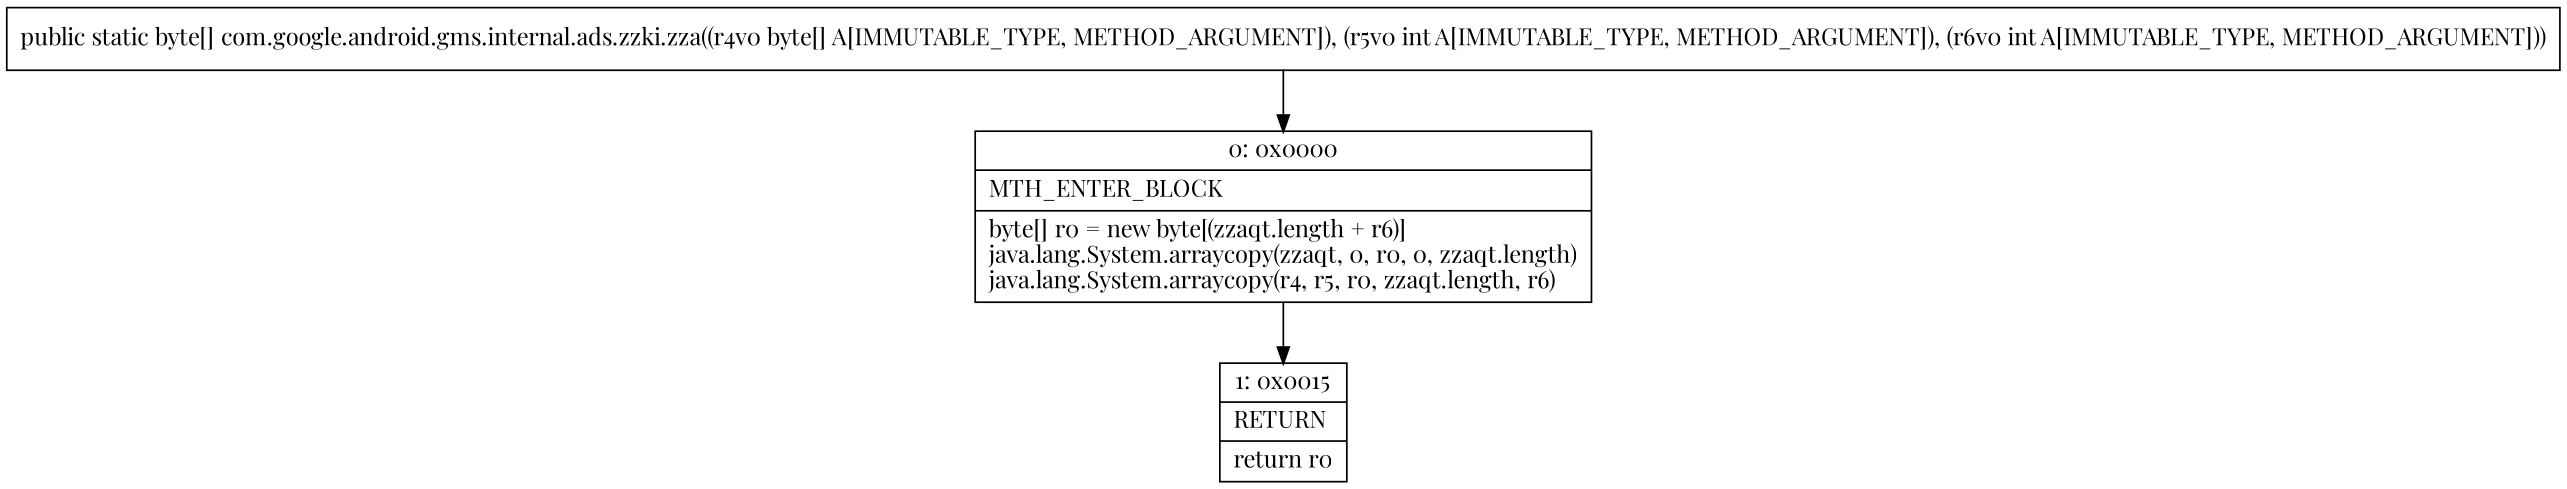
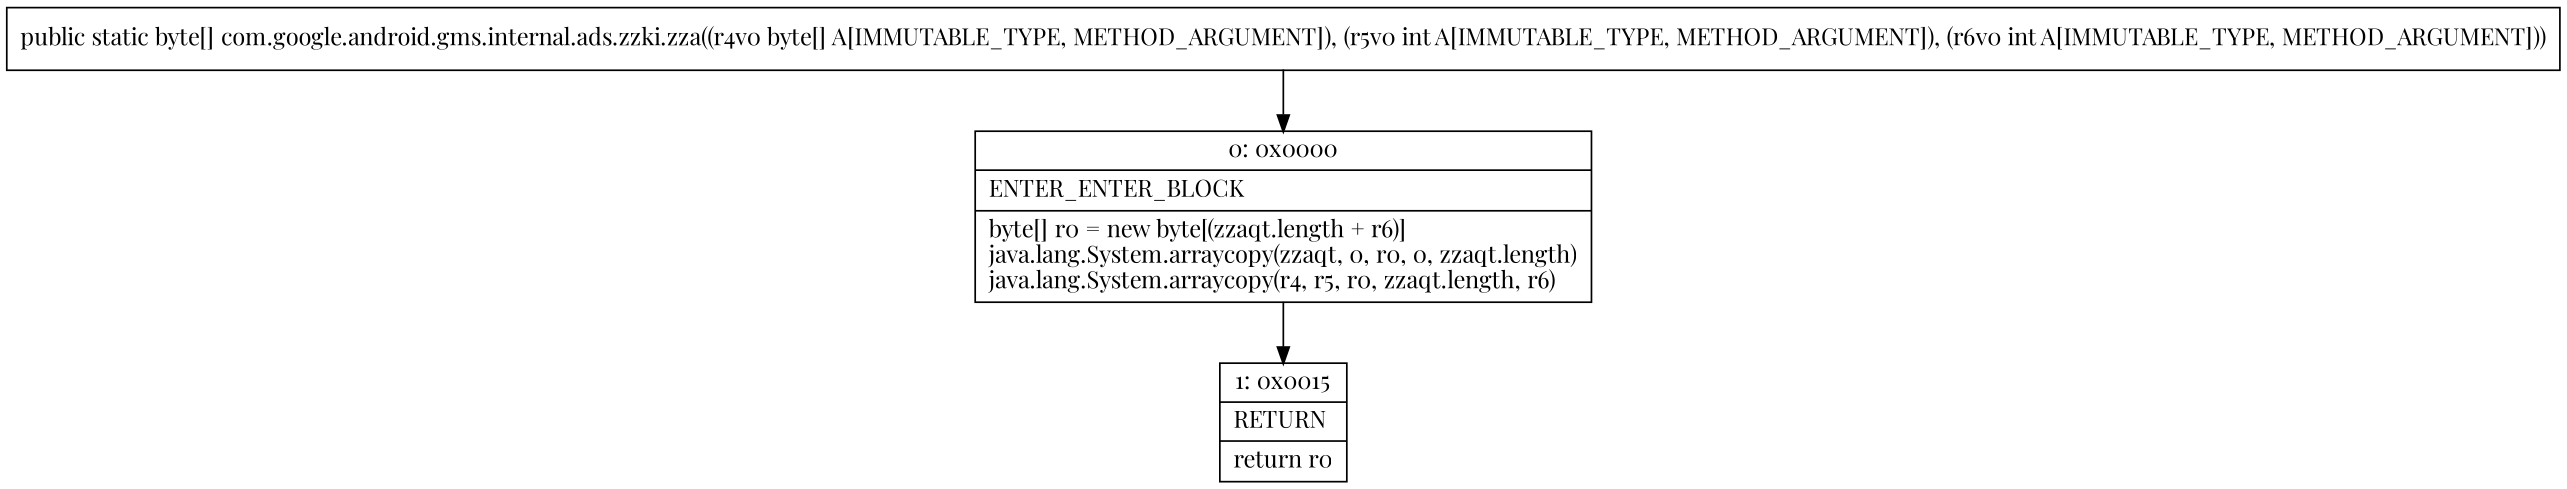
  digraph {
    fontname="Playfair Display"
    node [shape=record fontname="Playfair Display"]
    edge [fontname="Playfair Display"]
-   n1 [label="{0\:\ 0x0000|MTH_ENTER_BLOCK\l|byte[] r0 = new byte[(zzaqt.length + r6)]\ljava.lang.System.arraycopy(zzaqt, 0, r0, 0, zzaqt.length)\ljava.lang.System.arraycopy(r4, r5, r0, zzaqt.length, r6)\l}"]
+   n1 [label="{0\:\ 0x0000|ENTER_ENTER_BLOCK\l|byte[] r0 = new byte[(zzaqt.length + r6)]\ljava.lang.System.arraycopy(zzaqt, 0, r0, 0, zzaqt.length)\ljava.lang.System.arraycopy(r4, r5, r0, zzaqt.length, r6)\l}"]
    n2 [label="{1\:\ 0x0015|RETURN\l|return r0\l}"]
    n3 [label="{public static byte[] com.google.android.gms.internal.ads.zzki.zza((r4v0 byte[] A[IMMUTABLE_TYPE, METHOD_ARGUMENT]), (r5v0 int A[IMMUTABLE_TYPE, METHOD_ARGUMENT]), (r6v0 int A[IMMUTABLE_TYPE, METHOD_ARGUMENT])) }"]
    n1 -> n2
    n3 -> n1
  }
